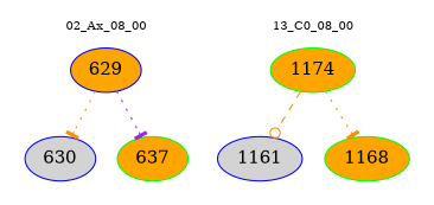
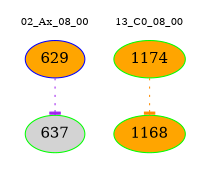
  digraph {
    node [color=blue fillcolor=orange style=filled]
    edge [arrowhead=tee color=darkorange style=dotted]
    n1 [label=629]
-   n2 [fillcolor=lightgrey label=630]
-   n3 [color=green label=637]
+   n3 [color=green fillcolor=lightgrey label=637]
    n4 [color=green label=1174]
-   n5 [fillcolor=lightgrey label=1161]
    n6 [color=green label=1168]
    subgraph cluster_1 {
      color=white
      fontsize=10
      label="02_Ax_08_00"
      n1
-     n2
      n3
    }
    subgraph cluster_2 {
      color=white
      fontsize=10
      label="13_C0_08_00"
      n4
-     n5
      n6
    }
-   n1 -> n2
    n1 -> n3 [color=purple]
-   n4 -> n5 [arrowhead=odot style=dashed]
    n4 -> n6
  }
